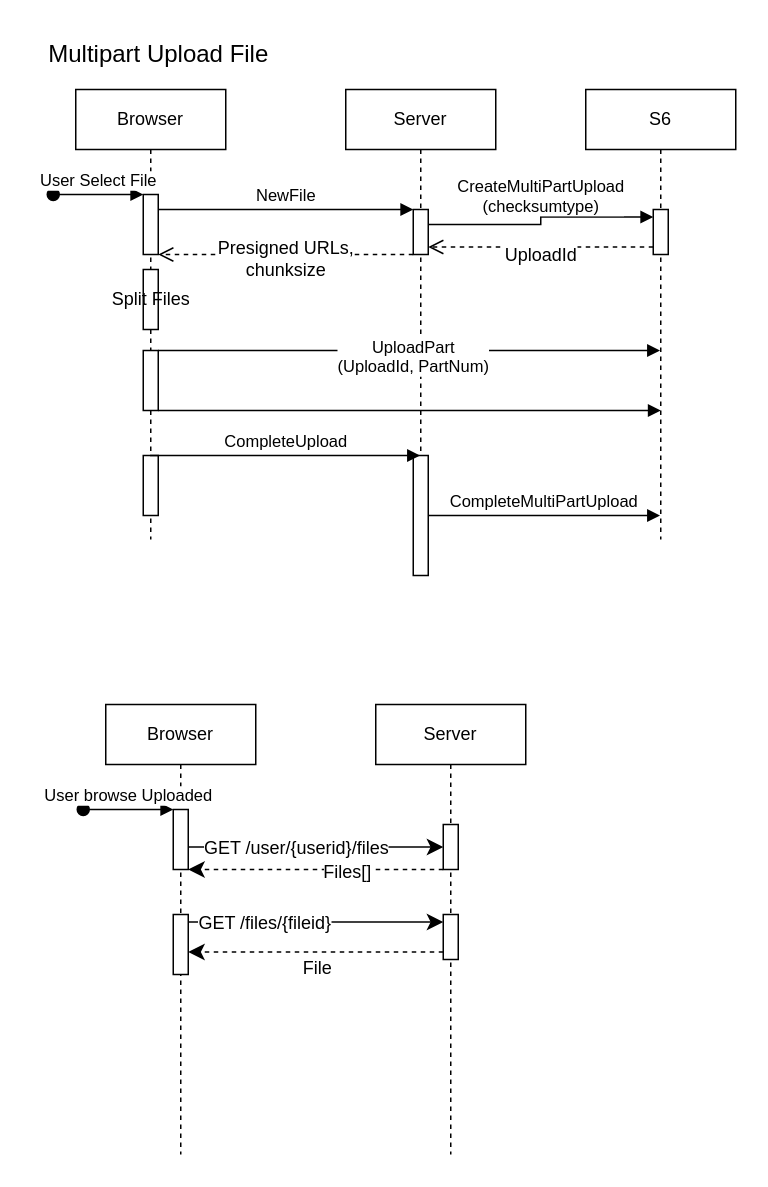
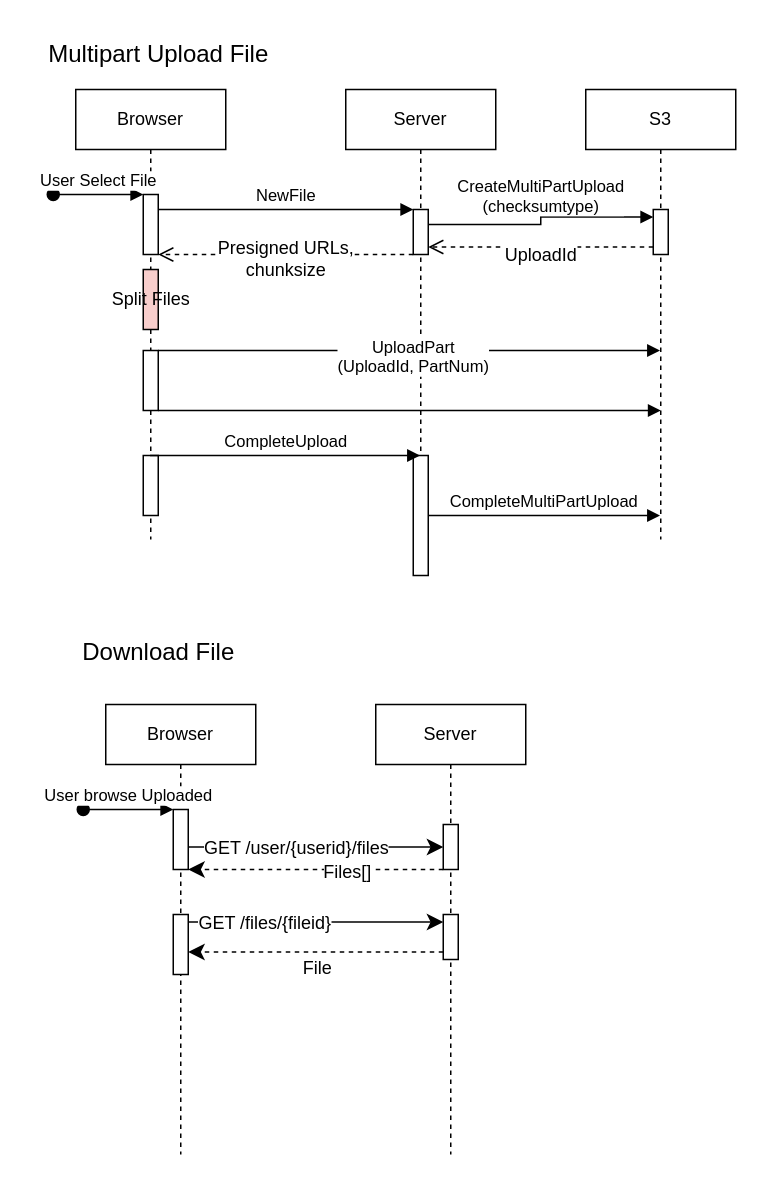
  <mxCell id="0" />
  <mxCell id="1" parent="0" />
  <mxCell id="2" value="Browser" style="shape=umlLifeline;perimeter=lifelinePerimeter;whiteSpace=wrap;html=1;container=0;dropTarget=0;collapsible=0;recursiveResize=0;outlineConnect=0;portConstraint=eastwest;newEdgeStyle={&quot;edgeStyle&quot;:&quot;elbowEdgeStyle&quot;,&quot;elbow&quot;:&quot;vertical&quot;,&quot;curved&quot;:0,&quot;rounded&quot;:0};" parent="1" vertex="1"><mxGeometry x="50" y="59" width="100" height="300" as="geometry" /></mxCell>
  <mxCell id="3" value="" style="html=1;points=[];perimeter=orthogonalPerimeter;outlineConnect=0;targetShapes=umlLifeline;portConstraint=eastwest;newEdgeStyle={&quot;edgeStyle&quot;:&quot;elbowEdgeStyle&quot;,&quot;elbow&quot;:&quot;vertical&quot;,&quot;curved&quot;:0,&quot;rounded&quot;:0};" parent="2" vertex="1"><mxGeometry x="45" y="70" width="10" height="40" as="geometry" /></mxCell>
  <mxCell id="4" value="User Select File" style="html=1;verticalAlign=bottom;startArrow=oval;endArrow=block;startSize=8;edgeStyle=elbowEdgeStyle;elbow=vertical;curved=0;rounded=0;" parent="2" target="3" edge="1"><mxGeometry relative="1" as="geometry"><mxPoint x="-15" y="70" as="sourcePoint" /></mxGeometry></mxCell>
  <mxCell id="5" value="" style="html=1;points=[];perimeter=orthogonalPerimeter;outlineConnect=0;targetShapes=umlLifeline;portConstraint=eastwest;newEdgeStyle={&quot;edgeStyle&quot;:&quot;elbowEdgeStyle&quot;,&quot;elbow&quot;:&quot;vertical&quot;,&quot;curved&quot;:0,&quot;rounded&quot;:0};" vertex="1" parent="2"><mxGeometry x="45" y="174" width="10" height="40" as="geometry" /></mxCell>
  <mxCell id="6" value="" style="html=1;points=[[0,0,0,0,5],[0,1,0,0,-5],[1,0,0,0,5],[1,1,0,0,-5]];perimeter=orthogonalPerimeter;outlineConnect=0;targetShapes=umlLifeline;portConstraint=eastwest;newEdgeStyle={&quot;curved&quot;:0,&quot;rounded&quot;:0};" vertex="1" parent="2"><mxGeometry x="45" y="244" width="10" height="40" as="geometry" /></mxCell>
- <mxCell id="7" value="Split Files" style="html=1;points=[];perimeter=orthogonalPerimeter;outlineConnect=0;targetShapes=umlLifeline;portConstraint=eastwest;newEdgeStyle={&quot;edgeStyle&quot;:&quot;elbowEdgeStyle&quot;,&quot;elbow&quot;:&quot;vertical&quot;,&quot;curved&quot;:0,&quot;rounded&quot;:0};" vertex="1" parent="2"><mxGeometry x="45" y="120" width="10" height="40" as="geometry" /></mxCell>
+ <mxCell id="7" value="Split Files" style="html=1;points=[];perimeter=orthogonalPerimeter;outlineConnect=0;targetShapes=umlLifeline;portConstraint=eastwest;newEdgeStyle={&quot;edgeStyle&quot;:&quot;elbowEdgeStyle&quot;,&quot;elbow&quot;:&quot;vertical&quot;,&quot;curved&quot;:0,&quot;rounded&quot;:0};fillColor=#f8cecc;" vertex="1" parent="2"><mxGeometry x="45" y="120" width="10" height="40" as="geometry" /></mxCell>
  <mxCell id="8" value="Server" style="shape=umlLifeline;perimeter=lifelinePerimeter;whiteSpace=wrap;html=1;container=0;dropTarget=0;collapsible=0;recursiveResize=0;outlineConnect=0;portConstraint=eastwest;newEdgeStyle={&quot;edgeStyle&quot;:&quot;elbowEdgeStyle&quot;,&quot;elbow&quot;:&quot;vertical&quot;,&quot;curved&quot;:0,&quot;rounded&quot;:0};" parent="1" vertex="1"><mxGeometry x="230" y="59" width="100" height="300" as="geometry" /></mxCell>
  <mxCell id="9" value="" style="html=1;points=[];perimeter=orthogonalPerimeter;outlineConnect=0;targetShapes=umlLifeline;portConstraint=eastwest;newEdgeStyle={&quot;edgeStyle&quot;:&quot;elbowEdgeStyle&quot;,&quot;elbow&quot;:&quot;vertical&quot;,&quot;curved&quot;:0,&quot;rounded&quot;:0};" parent="8" vertex="1"><mxGeometry x="45" y="80" width="10" height="30" as="geometry" /></mxCell>
  <mxCell id="10" value="" style="html=1;points=[[0,0,0,0,5],[0,1,0,0,-5],[1,0,0,0,5],[1,1,0,0,-5]];perimeter=orthogonalPerimeter;outlineConnect=0;targetShapes=umlLifeline;portConstraint=eastwest;newEdgeStyle={&quot;curved&quot;:0,&quot;rounded&quot;:0};" vertex="1" parent="8"><mxGeometry x="45" y="244" width="10" height="80" as="geometry" /></mxCell>
  <mxCell id="11" value="NewFile" style="html=1;verticalAlign=bottom;endArrow=block;edgeStyle=elbowEdgeStyle;elbow=vertical;curved=0;rounded=0;" parent="1" source="3" target="9" edge="1"><mxGeometry relative="1" as="geometry"><mxPoint x="205" y="149" as="sourcePoint" /><Array as="points"><mxPoint x="190" y="139" /></Array></mxGeometry></mxCell>
- <mxCell id="12" value="S6" style="shape=umlLifeline;perimeter=lifelinePerimeter;whiteSpace=wrap;html=1;container=0;dropTarget=0;collapsible=0;recursiveResize=0;outlineConnect=0;portConstraint=eastwest;newEdgeStyle={&quot;edgeStyle&quot;:&quot;elbowEdgeStyle&quot;,&quot;elbow&quot;:&quot;vertical&quot;,&quot;curved&quot;:0,&quot;rounded&quot;:0};" vertex="1" parent="1"><mxGeometry x="390" y="59" width="100" height="300" as="geometry" /></mxCell>
+ <mxCell id="12" value="S3" style="shape=umlLifeline;perimeter=lifelinePerimeter;whiteSpace=wrap;html=1;container=0;dropTarget=0;collapsible=0;recursiveResize=0;outlineConnect=0;portConstraint=eastwest;newEdgeStyle={&quot;edgeStyle&quot;:&quot;elbowEdgeStyle&quot;,&quot;elbow&quot;:&quot;vertical&quot;,&quot;curved&quot;:0,&quot;rounded&quot;:0};" vertex="1" parent="1"><mxGeometry x="390" y="59" width="100" height="300" as="geometry" /></mxCell>
  <mxCell id="13" value="" style="html=1;points=[[0,0,0,0,5],[0,1,0,0,-5],[1,0,0,0,5],[1,1,0,0,-5]];perimeter=orthogonalPerimeter;outlineConnect=0;targetShapes=umlLifeline;portConstraint=eastwest;newEdgeStyle={&quot;curved&quot;:0,&quot;rounded&quot;:0};" vertex="1" parent="12"><mxGeometry x="45" y="80" width="10" height="30" as="geometry" /></mxCell>
  <mxCell id="14" value="UploadPart&lt;div&gt;(UploadId, PartNum)&lt;/div&gt;" style="html=1;verticalAlign=bottom;endArrow=block;edgeStyle=elbowEdgeStyle;elbow=vertical;curved=0;rounded=0;" edge="1" parent="1" source="5"><mxGeometry x="0.016" y="-20" relative="1" as="geometry"><mxPoint x="105" y="233" as="sourcePoint" /><Array as="points"><mxPoint x="320" y="233" /></Array><mxPoint x="439.5" y="233" as="targetPoint" /><mxPoint as="offset" /></mxGeometry></mxCell>
  <mxCell id="15" value="Presigned URLs,&lt;div&gt;chunksize&lt;/div&gt;" style="html=1;verticalAlign=bottom;endArrow=open;dashed=1;endSize=8;curved=0;rounded=0;fontSize=12;" edge="1" parent="1" source="9" target="3"><mxGeometry y="20" relative="1" as="geometry"><mxPoint x="360" y="389" as="sourcePoint" /><mxPoint x="280" y="389" as="targetPoint" /><Array as="points"><mxPoint x="190" y="169" /></Array><mxPoint as="offset" /></mxGeometry></mxCell>
  <mxCell id="16" value="" style="html=1;verticalAlign=bottom;endArrow=block;edgeStyle=elbowEdgeStyle;elbow=vertical;curved=0;rounded=0;entryX=0.5;entryY=0.6;entryDx=0;entryDy=0;entryPerimeter=0;" edge="1" parent="1" source="5"><mxGeometry relative="1" as="geometry"><mxPoint x="105" y="273" as="sourcePoint" /><Array as="points" /><mxPoint x="440" y="273" as="targetPoint" /></mxGeometry></mxCell>
  <mxCell id="17" value="CompleteUpload" style="html=1;verticalAlign=bottom;endArrow=block;edgeStyle=elbowEdgeStyle;elbow=vertical;curved=0;rounded=0;" edge="1" parent="1"><mxGeometry relative="1" as="geometry"><mxPoint x="99.5" y="303" as="sourcePoint" /><Array as="points"><mxPoint x="225" y="303" /></Array><mxPoint x="279.5" y="303" as="targetPoint" /></mxGeometry></mxCell>
  <mxCell id="18" value="CompleteMultiPartUpload" style="html=1;verticalAlign=bottom;endArrow=block;edgeStyle=elbowEdgeStyle;elbow=horizontal;curved=0;rounded=0;" edge="1" parent="1" source="10"><mxGeometry relative="1" as="geometry"><mxPoint x="230" y="343" as="sourcePoint" /><Array as="points"><mxPoint x="355" y="343" /></Array><mxPoint x="439.5" y="343" as="targetPoint" /></mxGeometry></mxCell>
  <mxCell id="19" value="CreateMultiPartUpload&lt;div&gt;(checksumtype)&lt;/div&gt;" style="html=1;verticalAlign=bottom;endArrow=block;edgeStyle=elbowEdgeStyle;elbow=horizontal;curved=0;rounded=0;entryX=0;entryY=0;entryDx=0;entryDy=5;entryPerimeter=0;" edge="1" parent="1" source="9" target="13"><mxGeometry relative="1" as="geometry"><mxPoint x="290" y="149" as="sourcePoint" /><Array as="points"><mxPoint x="360" y="149" /></Array><mxPoint x="450" y="149" as="targetPoint" /></mxGeometry></mxCell>
  <mxCell id="20" value="UploadId" style="html=1;verticalAlign=bottom;endArrow=open;dashed=1;endSize=8;curved=0;rounded=0;fontSize=12;exitX=0;exitY=1;exitDx=0;exitDy=-5;exitPerimeter=0;" edge="1" parent="1" source="13" target="9"><mxGeometry y="15" relative="1" as="geometry"><mxPoint x="435" y="167" as="sourcePoint" /><mxPoint x="285" y="167" as="targetPoint" /><Array as="points" /><mxPoint as="offset" /></mxGeometry></mxCell>
  <mxCell id="21" value="Browser" style="shape=umlLifeline;perimeter=lifelinePerimeter;whiteSpace=wrap;html=1;container=0;dropTarget=0;collapsible=0;recursiveResize=0;outlineConnect=0;portConstraint=eastwest;newEdgeStyle={&quot;edgeStyle&quot;:&quot;elbowEdgeStyle&quot;,&quot;elbow&quot;:&quot;vertical&quot;,&quot;curved&quot;:0,&quot;rounded&quot;:0};" vertex="1" parent="1"><mxGeometry x="70" y="469" width="100" height="300" as="geometry" /></mxCell>
  <mxCell id="22" value="" style="html=1;points=[];perimeter=orthogonalPerimeter;outlineConnect=0;targetShapes=umlLifeline;portConstraint=eastwest;newEdgeStyle={&quot;edgeStyle&quot;:&quot;elbowEdgeStyle&quot;,&quot;elbow&quot;:&quot;vertical&quot;,&quot;curved&quot;:0,&quot;rounded&quot;:0};" vertex="1" parent="21"><mxGeometry x="45" y="70" width="10" height="40" as="geometry" /></mxCell>
  <mxCell id="23" value="User browse Uploaded" style="html=1;verticalAlign=bottom;startArrow=oval;endArrow=block;startSize=8;edgeStyle=elbowEdgeStyle;elbow=vertical;curved=0;rounded=0;" edge="1" parent="21" target="22"><mxGeometry relative="1" as="geometry"><mxPoint x="-15" y="70" as="sourcePoint" /></mxGeometry></mxCell>
  <mxCell id="24" value="" style="html=1;points=[];perimeter=orthogonalPerimeter;outlineConnect=0;targetShapes=umlLifeline;portConstraint=eastwest;newEdgeStyle={&quot;edgeStyle&quot;:&quot;elbowEdgeStyle&quot;,&quot;elbow&quot;:&quot;vertical&quot;,&quot;curved&quot;:0,&quot;rounded&quot;:0};" vertex="1" parent="21"><mxGeometry x="45" y="140" width="10" height="40" as="geometry" /></mxCell>
  <mxCell id="25" value="Server" style="shape=umlLifeline;perimeter=lifelinePerimeter;whiteSpace=wrap;html=1;container=0;dropTarget=0;collapsible=0;recursiveResize=0;outlineConnect=0;portConstraint=eastwest;newEdgeStyle={&quot;edgeStyle&quot;:&quot;elbowEdgeStyle&quot;,&quot;elbow&quot;:&quot;vertical&quot;,&quot;curved&quot;:0,&quot;rounded&quot;:0};" vertex="1" parent="1"><mxGeometry x="250" y="469" width="100" height="300" as="geometry" /></mxCell>
  <mxCell id="26" value="" style="html=1;points=[];perimeter=orthogonalPerimeter;outlineConnect=0;targetShapes=umlLifeline;portConstraint=eastwest;newEdgeStyle={&quot;edgeStyle&quot;:&quot;elbowEdgeStyle&quot;,&quot;elbow&quot;:&quot;vertical&quot;,&quot;curved&quot;:0,&quot;rounded&quot;:0};" vertex="1" parent="25"><mxGeometry x="45" y="80" width="10" height="30" as="geometry" /></mxCell>
  <mxCell id="27" value="" style="html=1;points=[[0,0,0,0,5],[0,1,0,0,-5],[1,0,0,0,5],[1,1,0,0,-5]];perimeter=orthogonalPerimeter;outlineConnect=0;targetShapes=umlLifeline;portConstraint=eastwest;newEdgeStyle={&quot;curved&quot;:0,&quot;rounded&quot;:0};" vertex="1" parent="25"><mxGeometry x="45" y="140" width="10" height="30" as="geometry" /></mxCell>
  <mxCell id="28" style="edgeStyle=elbowEdgeStyle;curved=0;rounded=0;orthogonalLoop=1;jettySize=auto;html=1;elbow=vertical;fontSize=12;startSize=8;endSize=8;" edge="1" parent="1" source="22" target="26"><mxGeometry relative="1" as="geometry" /></mxCell>
  <mxCell id="29" value="GET /user/{userid}/files" style="edgeLabel;html=1;align=center;verticalAlign=middle;resizable=0;points=[];fontSize=12;" vertex="1" connectable="0" parent="28"><mxGeometry x="-0.161" relative="1" as="geometry"><mxPoint as="offset" /></mxGeometry></mxCell>
  <mxCell id="30" style="edgeStyle=elbowEdgeStyle;curved=0;rounded=0;orthogonalLoop=1;jettySize=auto;html=1;elbow=horizontal;fontSize=12;startSize=8;endSize=8;dashed=1;" edge="1" parent="1"><mxGeometry relative="1" as="geometry"><mxPoint x="295" y="579" as="sourcePoint" /><mxPoint x="125" y="579" as="targetPoint" /></mxGeometry></mxCell>
  <mxCell id="31" value="Files[]" style="edgeLabel;html=1;align=center;verticalAlign=middle;resizable=0;points=[];fontSize=12;" vertex="1" connectable="0" parent="30"><mxGeometry x="-0.239" y="1" relative="1" as="geometry"><mxPoint as="offset" /></mxGeometry></mxCell>
  <mxCell id="32" style="edgeStyle=elbowEdgeStyle;curved=0;rounded=0;orthogonalLoop=1;jettySize=auto;html=1;elbow=vertical;entryX=0;entryY=0;entryDx=0;entryDy=5;entryPerimeter=0;fontSize=12;startSize=8;endSize=8;" edge="1" parent="1" source="24" target="27"><mxGeometry relative="1" as="geometry" /></mxCell>
  <mxCell id="33" value="GET /files/{fileid}" style="edgeLabel;html=1;align=center;verticalAlign=middle;resizable=0;points=[];fontSize=12;" vertex="1" connectable="0" parent="32"><mxGeometry x="-0.416" relative="1" as="geometry"><mxPoint as="offset" /></mxGeometry></mxCell>
  <mxCell id="34" style="edgeStyle=none;curved=0;rounded=0;orthogonalLoop=1;jettySize=auto;html=1;fontSize=12;startSize=8;endSize=8;dashed=1;exitX=0;exitY=1;exitDx=0;exitDy=-5;exitPerimeter=0;" edge="1" parent="1" source="27" target="24"><mxGeometry relative="1" as="geometry" /></mxCell>
  <mxCell id="35" value="File" style="edgeLabel;html=1;align=center;verticalAlign=middle;resizable=0;points=[];fontSize=12;" vertex="1" connectable="0" parent="34"><mxGeometry x="-0.267" relative="1" as="geometry"><mxPoint x="-23" y="10" as="offset" /></mxGeometry></mxCell>
  <mxCell id="36" value="Multipart Upload File" style="text;html=1;align=center;verticalAlign=middle;resizable=0;points=[];autosize=1;strokeColor=none;fillColor=none;fontSize=16;" vertex="1" parent="1"><mxGeometry x="20" y="20" width="170" height="30" as="geometry" /></mxCell>
+ <mxCell id="37" value="Download File" style="text;html=1;align=center;verticalAlign=middle;resizable=0;points=[];autosize=1;strokeColor=none;fillColor=none;fontSize=16;" vertex="1" parent="1"><mxGeometry x="45" y="419" width="120" height="30" as="geometry" /></mxCell>
